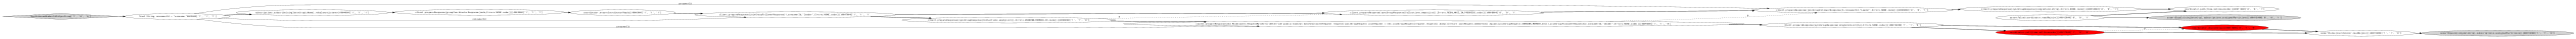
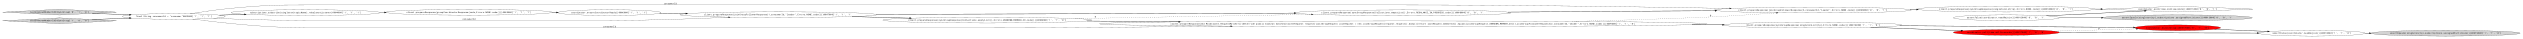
  digraph {
    fontname="Roboto Mono"
    rankdir=LR
    node [fillcolor=white fontname="Roboto Mono" shape=ellipse style=filled]
    edge [fontname="Roboto Mono" style=bold]
    n1 [label="client.prepareResponse(groupCoordinatorResponse(node,Errors.NONE.code()))@@@5@@@['1', '1', '1']"]
    n2 [label="coordinator.ensureCoordinatorReady()@@@6@@@['1', '1', '1']"]
    n3 [label="client.prepareResponse(joinGroupFollowerResponse(1,consumerId,\"leader\",Errors.NONE.code()))@@@7@@@['1', '1', '1']"]
    n4 [label="final String consumerId = \"consumer\"@@@3@@@['1', '1', '1']"]
    n5 [label="subscriptions.subscribe(singleton(topicName),rebalanceListener)@@@4@@@['1', '1', '1']"]
    n6 [label="client.prepareResponse(joinGroupFollowerResponse(2,consumerId,\"leader\",Errors.NONE.code()))@@@9@@@['0', '0', '1']"]
    n7 [label="client.prepareResponse(new MockClient.RequestMatcher(){@Override public boolean matches(ClientRequest request){JoinGroupRequest joinRequest = new JoinGroupRequest(request.request().body())return joinRequest.memberId().equals(JoinGroupRequest.UNKNOWN_MEMBER_ID)}},joinGroupFollowerResponse(2,consumerId,\"leader\",Errors.NONE.code()))@@@9@@@['1', '1', '0']"]
    n8 [label="client.prepareResponse(syncGroupResponse(Collections.emptyList(),Errors.REBALANCE_IN_PROGRESS.code()))@@@8@@@['0', '0', '1']"]
    n9 [label="client.prepareResponse(syncGroupResponse(Collections.emptyList(),Errors.UNKNOWN_MEMBER_ID.code()))@@@8@@@['1', '1', '0']"]
    n10 [label="client.prepareResponse(syncGroupResponse(singletonList(tp),Errors.NONE.code()))@@@10@@@['0', '0', '1']"]
    n11 [label="client.prepareResponse(syncGroupResponse(singletonList(tp),Errors.NONE.code()))@@@16@@@['1', '1', '0']"]
-   n12 [label="coordinator.poll(time.milliseconds())@@@11@@@['0', '0', '1']"]
+   n12 [label="coordinator.poll(time.milliseconds())@@@11@@@['0', '0', '1']" shape=diamond]
    n13 [label="assertFalse(coordinator.needRejoin())@@@12@@@['0', '0', '1']"]
    n14 [fillcolor=lightgray label="assertEquals(singleton(tp),subscriptions.assignedPartitions())@@@13@@@['0', '0', '1']"]
+   n15 [fillcolor=lightgray label="testUnknownMemberIdOnSyncGroup['0', '1', '0']" shape=diamond]
    n16 [fillcolor=lightgray label="testUnknownMemberIdOnSyncGroup['1', '0', '0']" shape=diamond]
    n17 [fillcolor=red label="coordinator.poll(time.milliseconds())@@@17@@@['1', '0', '0']"]
    n18 [label="assertFalse(coordinator.needRejoin())@@@18@@@['1', '1', '0']"]
    n19 [fillcolor=red label="coordinator.doJoinGroup()@@@17@@@['0', '1', '0']"]
    n20 [fillcolor=lightgray label="assertEquals(singleton(tp),subscriptions.assignedPartitions())@@@19@@@['1', '1', '0']"]
    n1 -> n2
    n2 -> n3
    n3 -> n8
    n3 -> n9
    n4 -> n3 [label=consumerId style=solid]
    n4 -> n5
    n4 -> n6 [label=consumerId style=solid]
    n4 -> n7 [label=consumerId style=solid]
    n5 -> n1
    n6 -> n10
    n7 -> n6 [label=0 style=dashed]
    n7 -> n11
    n8 -> n6
    n9 -> n7
    n9 -> n8 [label=0 style=dashed]
    n10 -> n12
    n11 -> n17
    n11 -> n19
    n13 -> n12
    n13 -> n14
+   n15 -> n4
    n16 -> n4
    n17 -> n18
    n17 -> n19 [label=0 style=dashed]
    n18 -> n20
    n19 -> n18
  }
